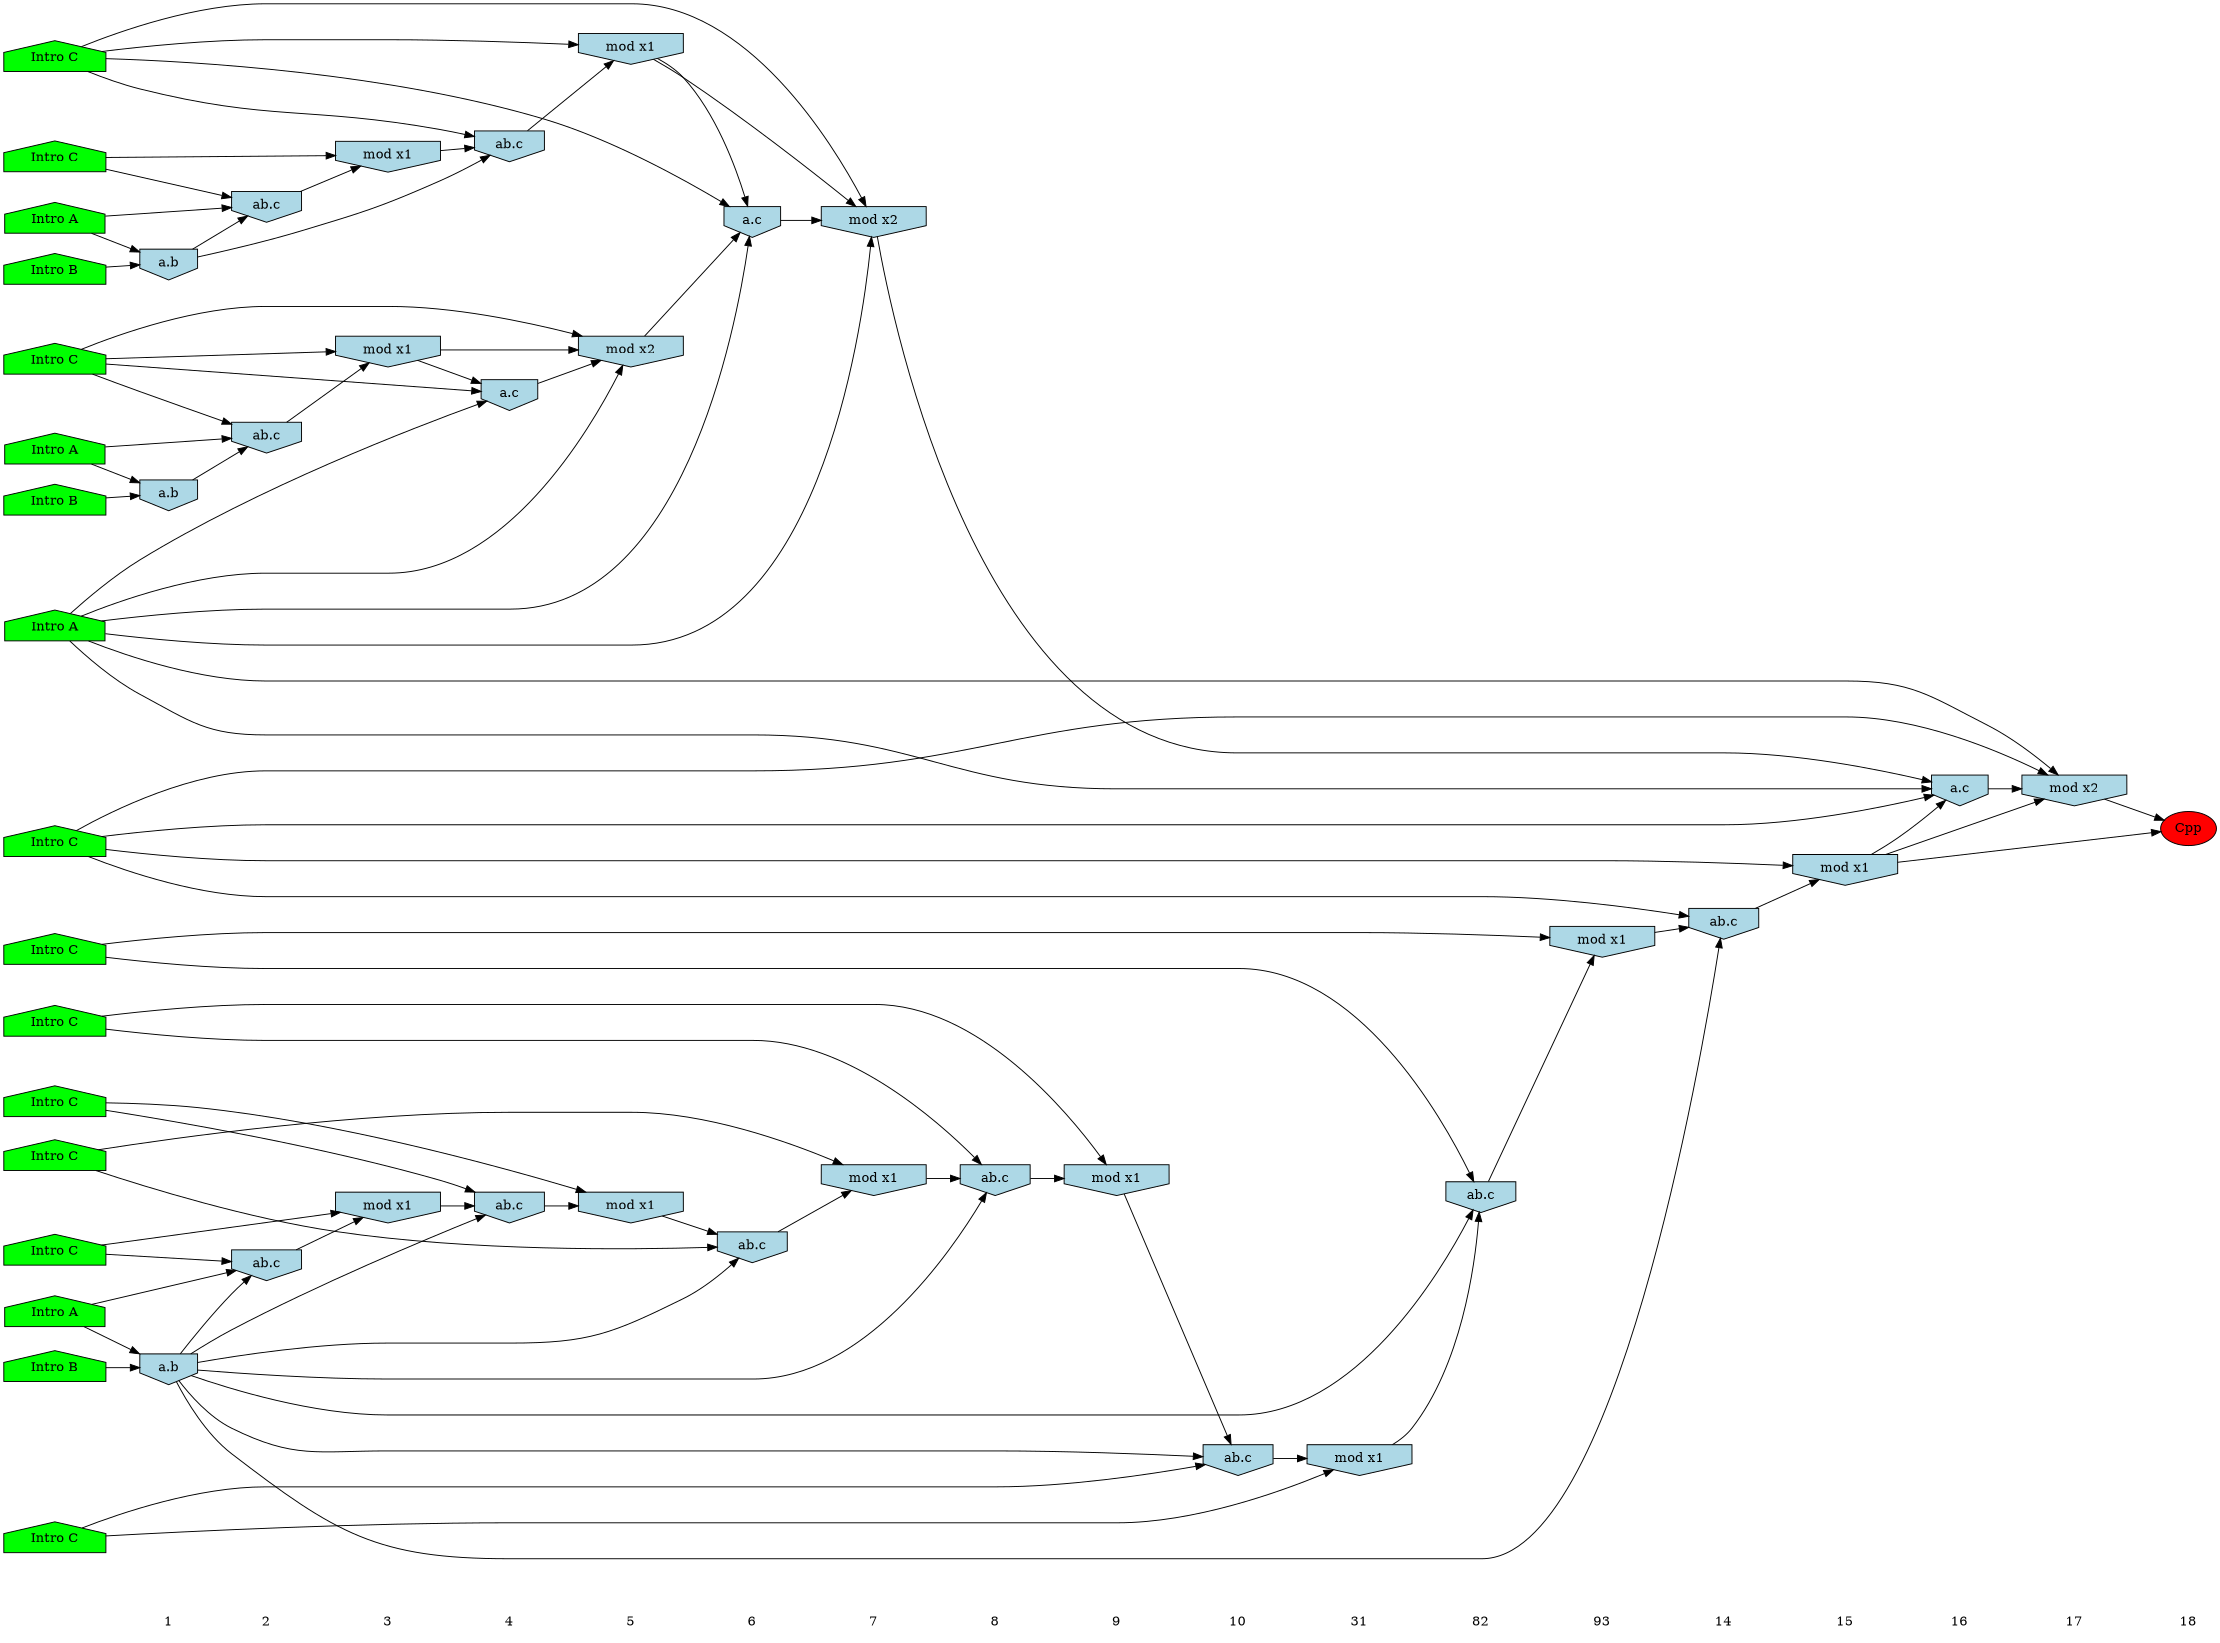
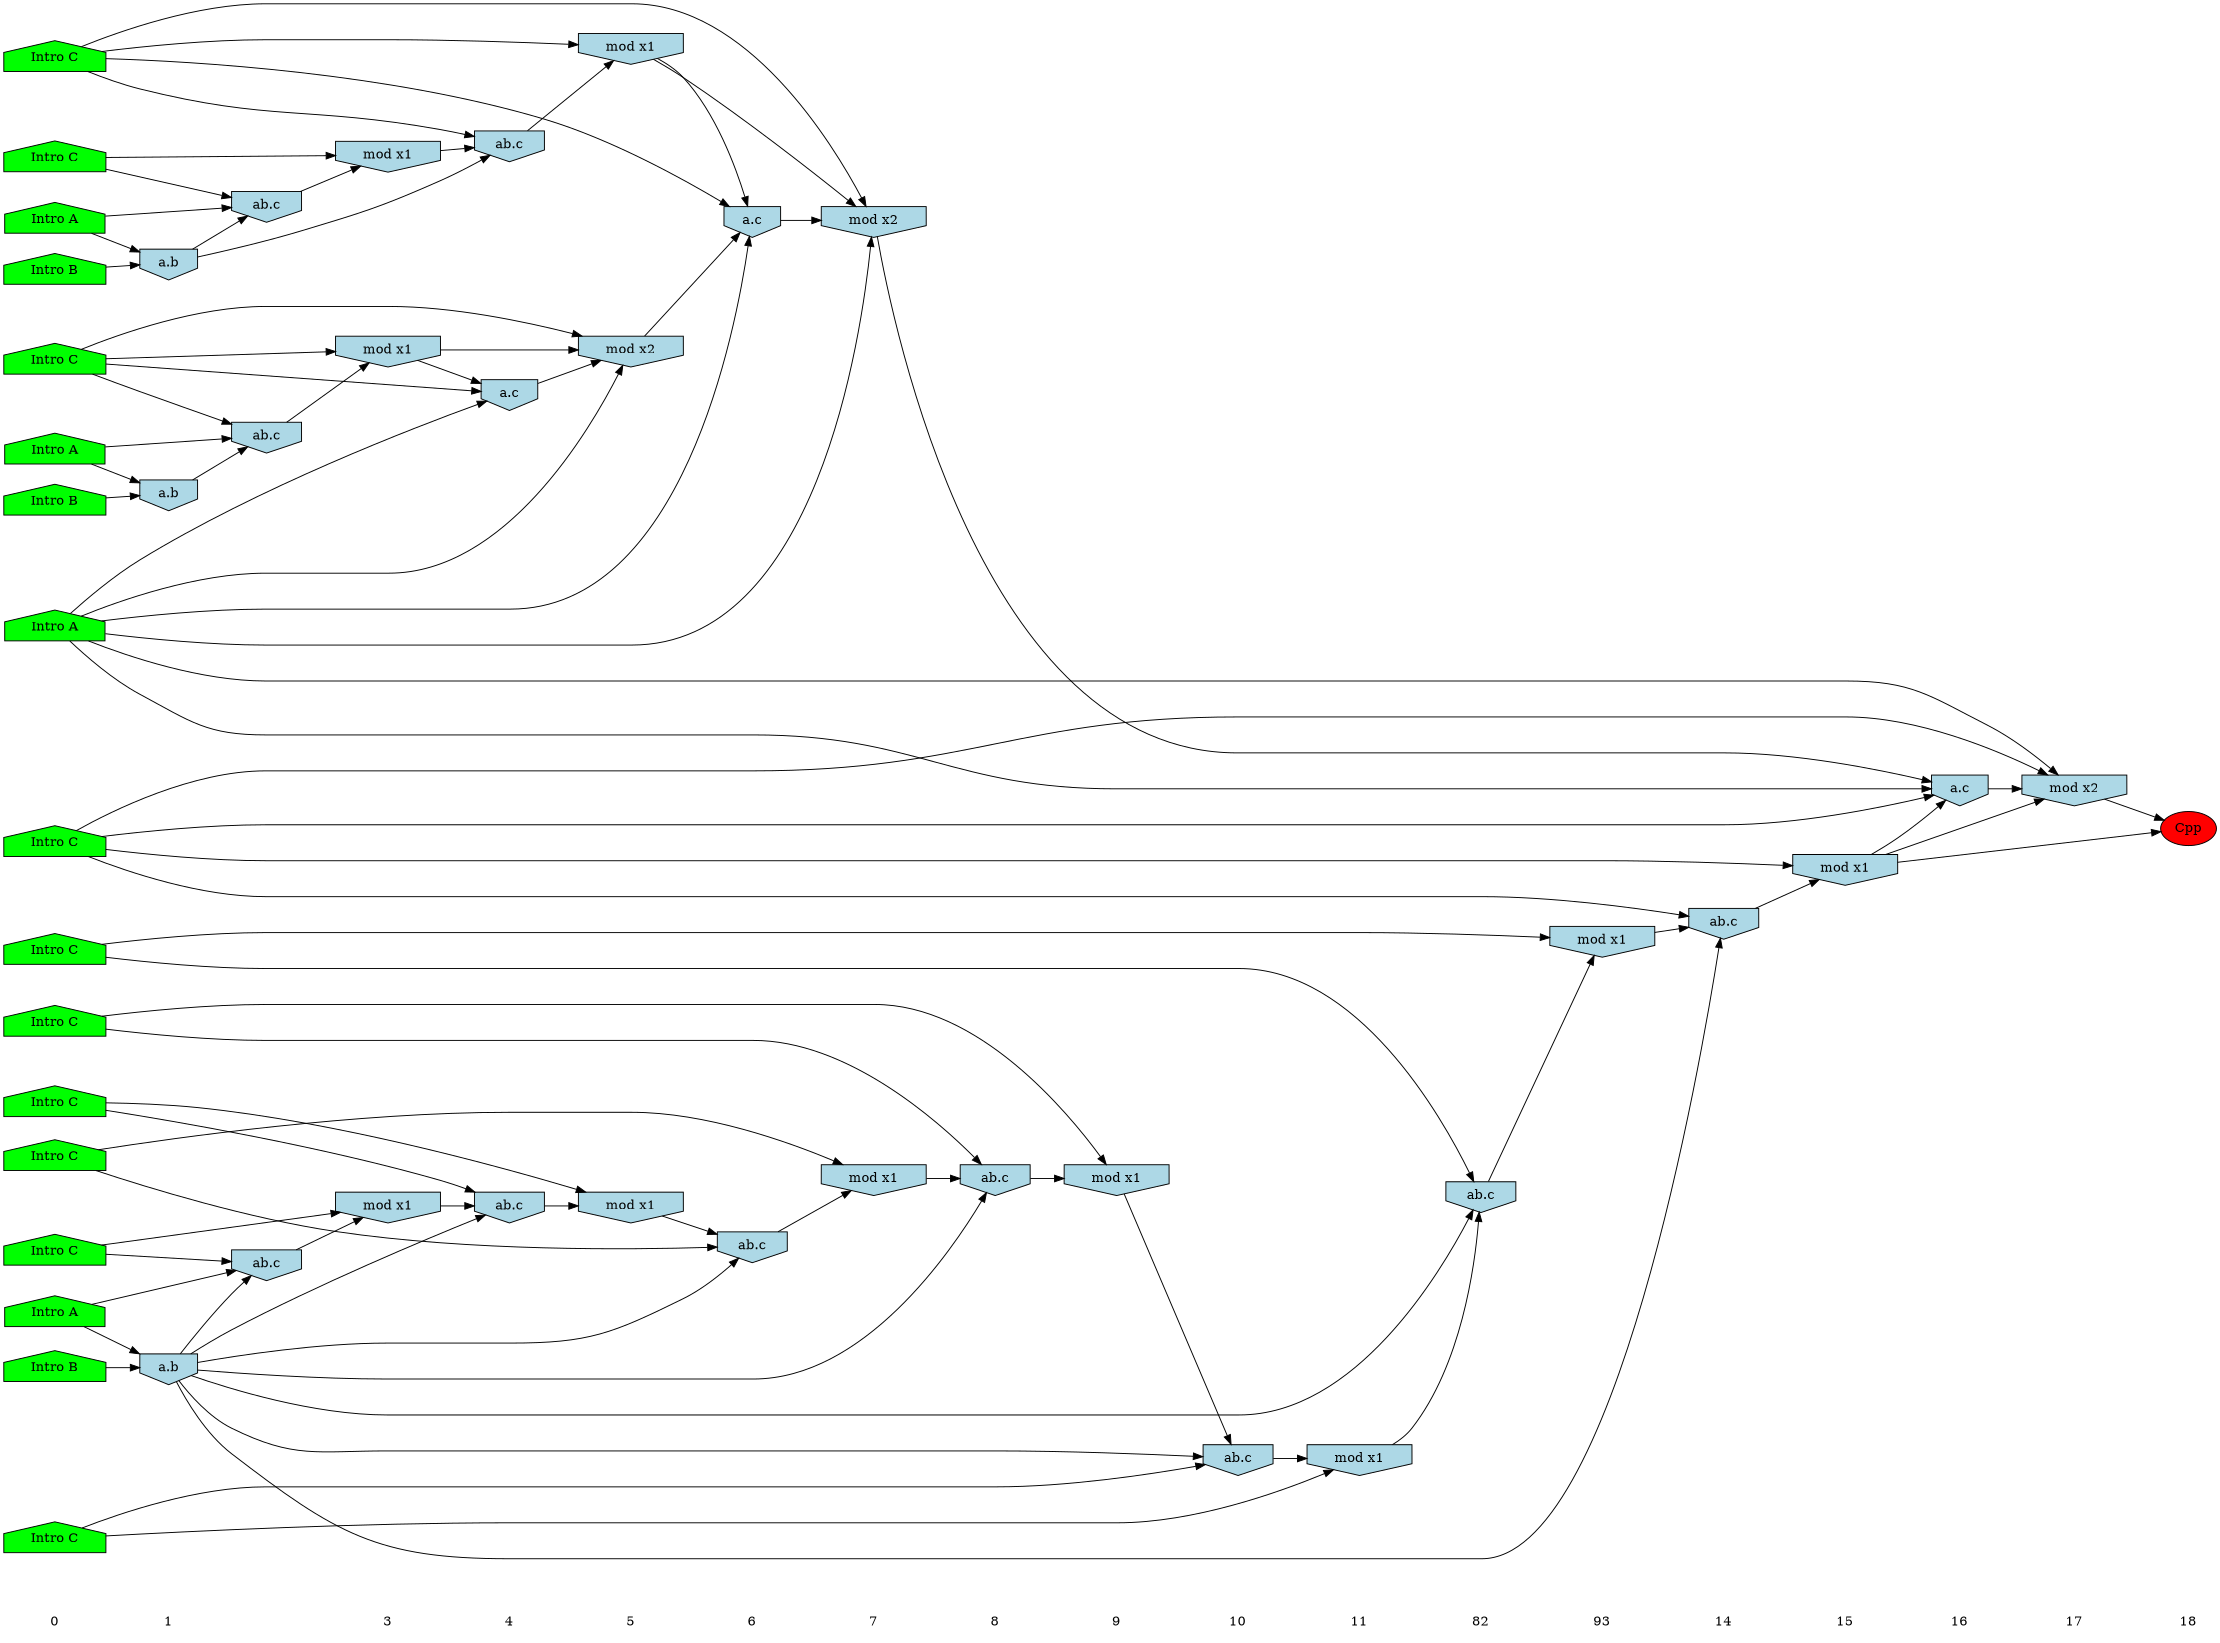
  digraph {
    rankdir=LR
    ranksep=.5
    node [shape=invhouse fillcolor=lightblue style=filled]
+   0 [shape=plaintext fillcolor="" style=""]
    n2 [fillcolor=green label="Intro A" shape=house]
    n3 [fillcolor=green label="Intro A" shape=house]
    n4 [fillcolor=green label="Intro B" shape=house]
    n5 [fillcolor=green label="Intro B" shape=house]
    n6 [fillcolor=green label="Intro B" shape=house]
    n7 [fillcolor=green label="Intro A" shape=house]
    n8 [fillcolor=green label="Intro A" shape=house]
    n9 [fillcolor=green label="Intro C" shape=house]
    n10 [fillcolor=green label="Intro C" shape=house]
    n11 [fillcolor=green label="Intro C" shape=house]
    n12 [fillcolor=green label="Intro C" shape=house]
    n13 [fillcolor=green label="Intro C" shape=house]
    n14 [fillcolor=green label="Intro C" shape=house]
    n15 [fillcolor=green label="Intro C" shape=house]
    n16 [fillcolor=green label="Intro C" shape=house]
    n17 [fillcolor=green label="Intro C" shape=house]
    n18 [fillcolor=green label="Intro C" shape=house]
    1 [shape=plaintext fillcolor="" style=""]
    n20 [label="a.b"]
    n21 [label="a.b"]
    n22 [label="a.b"]
-   2 [shape=plaintext fillcolor="" style=""]
    n24 [label="ab.c"]
    n25 [label="ab.c"]
    n26 [label="ab.c"]
    3 [shape=plaintext fillcolor="" style=""]
    n28 [label="mod x1"]
    n29 [label="mod x1"]
    n30 [label="mod x1"]
    4 [shape=plaintext fillcolor="" style=""]
    n32 [label="ab.c"]
    n33 [label="ab.c"]
    n34 [label="a.c"]
    5 [shape=plaintext fillcolor="" style=""]
    n36 [label="mod x1"]
    n37 [label="mod x1"]
    n38 [label="mod x2"]
    6 [shape=plaintext fillcolor="" style=""]
    n40 [label="ab.c"]
    n41 [label="a.c"]
    7 [shape=plaintext fillcolor="" style=""]
    n43 [label="mod x1"]
    n44 [label="mod x2"]
    8 [shape=plaintext fillcolor="" style=""]
    n46 [label="ab.c"]
    9 [shape=plaintext fillcolor="" style=""]
    n48 [label="mod x1"]
    10 [shape=plaintext fillcolor="" style=""]
    n50 [label="ab.c"]
-   11 [shape=plaintext label=31 fillcolor="" style=""]
+   11 [shape=plaintext fillcolor="" style=""]
    n52 [label="mod x1"]
    n53 [label=82 shape=plaintext fillcolor="" style=""]
    n54 [label="ab.c"]
    n55 [label=93 shape=plaintext fillcolor="" style=""]
    n56 [label="mod x1"]
    14 [shape=plaintext fillcolor="" style=""]
    n58 [label="ab.c"]
    15 [shape=plaintext fillcolor="" style=""]
    n60 [label="mod x1"]
    16 [shape=plaintext fillcolor="" style=""]
    n62 [label="a.c"]
    17 [shape=plaintext fillcolor="" style=""]
    n64 [label="mod x2"]
    18 [shape=plaintext fillcolor="" style=""]
    n66 [fillcolor=red label=Cpp shape=""]
    subgraph sub_1 {
      rank=same
+     0
      n2
      n3
      n4
      n5
      n6
      n7
      n8
      n9
      n10
      n11
      n12
      n13
      n14
      n15
      n16
      n17
      n18
    }
    subgraph sub_2 {
      rank=same
      1
      n20
      n21
      n22
    }
    subgraph sub_3 {
      rank=same
-     2
      n24
      n25
      n26
    }
    subgraph sub_4 {
      rank=same
      3
      n28
      n29
      n30
    }
    subgraph sub_5 {
      rank=same
      4
      n32
      n33
      n34
    }
    subgraph sub_6 {
      rank=same
      5
      n36
      n37
      n38
    }
    subgraph sub_7 {
      rank=same
      6
      n40
      n41
    }
    subgraph sub_8 {
      rank=same
      7
      n43
      n44
    }
    subgraph sub_9 {
      rank=same
      8
      n46
    }
    subgraph sub_10 {
      rank=same
      9
      n48
    }
    subgraph sub_11 {
      rank=same
      10
      n50
    }
    subgraph sub_12 {
      rank=same
      11
      n52
    }
    subgraph sub_13 {
      rank=same
      n53
      n54
    }
    subgraph sub_14 {
      rank=same
      n55
      n56
    }
    subgraph sub_15 {
      rank=same
      14
      n58
    }
    subgraph sub_16 {
      rank=same
      15
      n60
    }
    subgraph sub_17 {
      rank=same
      16
      n62
    }
    subgraph sub_18 {
      rank=same
      17
      n64
    }
    subgraph sub_19 {
      rank=same
      18
      n66
    }
+   0 -> 1 [style=invis]
    n2 -> n20
    n2 -> n24
    n3 -> n34
    n3 -> n38
    n3 -> n41
    n3 -> n44
    n3 -> n62
    n3 -> n64
    n4 -> n20
    n5 -> n22
    n6 -> n21
    n7 -> n22
    n7 -> n26
    n8 -> n21
    n8 -> n25
    n9 -> n25
    n9 -> n29
    n10 -> n50
    n10 -> n52
    n11 -> n46
    n11 -> n48
    n12 -> n54
    n12 -> n56
    n13 -> n32
    n13 -> n37
    n13 -> n41
    n13 -> n44
    n14 -> n58
    n14 -> n60
    n14 -> n62
    n14 -> n64
    n15 -> n24
    n15 -> n28
    n15 -> n34
    n15 -> n38
    n16 -> n26
    n16 -> n30
    n17 -> n33
    n17 -> n36
    n18 -> n40
    n18 -> n43
-   1 -> 2 [style=invis]
    n20 -> n24
    n21 -> n25
    n21 -> n33
    n21 -> n40
    n21 -> n46
    n21 -> n50
    n21 -> n54
    n21 -> n58
    n22 -> n26
    n22 -> n32
-   2 -> 3 [style=invis]
    n24 -> n28
    n25 -> n29
    n26 -> n30
    3 -> 4 [style=invis]
    n28 -> n34
    n28 -> n38
    n29 -> n33
    n30 -> n32
    4 -> 5 [style=invis]
    n32 -> n37
    n33 -> n36
    n34 -> n38
    5 -> 6 [style=invis]
    n36 -> n40
    n37 -> n41
    n37 -> n44
    n38 -> n41
    6 -> 7 [style=invis]
    n40 -> n43
    n41 -> n44
    7 -> 8 [style=invis]
    n43 -> n46
    n44 -> n62
    8 -> 9 [style=invis]
    n46 -> n48
    9 -> 10 [style=invis]
    n48 -> n50
    10 -> 11 [style=invis]
    n50 -> n52
    11 -> n53 [style=invis]
    n52 -> n54
    n53 -> n55 [style=invis]
    n54 -> n56
    n55 -> 14 [style=invis]
    n56 -> n58
    14 -> 15 [style=invis]
    n58 -> n60
    15 -> 16 [style=invis]
    n60 -> n62
    n60 -> n64
    n60 -> n66
    16 -> 17 [style=invis]
    n62 -> n64
    17 -> 18 [style=invis]
    n64 -> n66
  }
